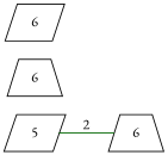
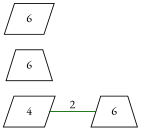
  graph {
    rankdir=LR
    fontname="EB Garamond"
    node [shape=parallelogram fontname="EB Garamond"]
-   n1 [label=5]
+   n1 [label=4]
    n2 [label=6 shape=trapezium]
    n3 [label=6 shape=trapezium]
    n4 [label=6]
    n1 -- n2 [color=darkgreen label=2 fontname="EB Garamond"]
  }
